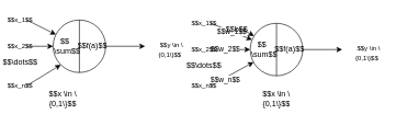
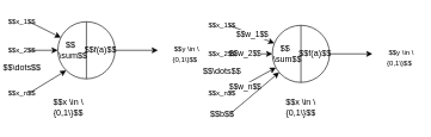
  <mxCell id="0" />
  <mxCell id="1" parent="0" />
  <mxCell id="2" style="edgeStyle=none;rounded=0;orthogonalLoop=1;jettySize=auto;html=1;exitX=1;exitY=0.5;exitDx=0;exitDy=0;entryX=0;entryY=0.25;entryDx=0;entryDy=0;" edge="1" parent="1" source="3" target="4"><mxGeometry relative="1" as="geometry" /></mxCell>
  <mxCell id="3" value="" style="ellipse;whiteSpace=wrap;html=1;aspect=fixed;" vertex="1" parent="1"><mxGeometry x="80" y="30" width="80" height="80" as="geometry" /></mxCell>
  <mxCell id="4" value="&lt;font style=&quot;font-size: 10px&quot;&gt;$$y \in \{0,1\}$$&amp;nbsp;&lt;/font&gt;" style="text;html=1;strokeColor=none;fillColor=none;align=right;verticalAlign=middle;whiteSpace=wrap;rounded=0;" vertex="1" parent="1"><mxGeometry x="220" y="65" width="60" height="20" as="geometry" /></mxCell>
  <mxCell id="5" value="$$x \in \{0,1\}$$" style="text;html=1;strokeColor=none;fillColor=none;align=center;verticalAlign=middle;whiteSpace=wrap;rounded=0;" vertex="1" parent="1"><mxGeometry x="60" y="140" width="70" height="20" as="geometry" /></mxCell>
  <mxCell id="6" value="" style="endArrow=none;html=1;exitX=0.5;exitY=1;exitDx=0;exitDy=0;entryX=0.5;entryY=0;entryDx=0;entryDy=0;" edge="1" parent="1" source="3" target="3"><mxGeometry width="50" height="50" relative="1" as="geometry"><mxPoint x="320" y="130" as="sourcePoint" /><mxPoint x="370" y="80" as="targetPoint" /></mxGeometry></mxCell>
  <mxCell id="7" value="$$&amp;nbsp; &amp;nbsp;\sum$$" style="text;html=1;strokeColor=none;fillColor=none;align=center;verticalAlign=middle;whiteSpace=wrap;rounded=0;" vertex="1" parent="1"><mxGeometry x="90" y="57.5" width="20" height="25" as="geometry" /></mxCell>
  <mxCell id="8" value="$$f(a)$$" style="text;html=1;strokeColor=none;fillColor=none;align=center;verticalAlign=middle;whiteSpace=wrap;rounded=0;" vertex="1" parent="1"><mxGeometry x="120" y="60" width="40" height="20" as="geometry" /></mxCell>
  <mxCell id="9" style="edgeStyle=none;rounded=0;orthogonalLoop=1;jettySize=auto;html=1;exitX=1;exitY=0.5;exitDx=0;exitDy=0;entryX=0;entryY=0.25;entryDx=0;entryDy=0;" edge="1" source="10" target="17" parent="1"><mxGeometry relative="1" as="geometry" /></mxCell>
  <mxCell id="10" value="" style="ellipse;whiteSpace=wrap;html=1;aspect=fixed;" vertex="1" parent="1"><mxGeometry x="380" y="35" width="80" height="80" as="geometry" /></mxCell>
  <mxCell id="11" value="$$w_1$$" style="edgeStyle=none;rounded=0;orthogonalLoop=1;jettySize=auto;html=1;exitX=1;exitY=0.5;exitDx=0;exitDy=0;" edge="1" parent="1" source="12" target="10"><mxGeometry relative="1" as="geometry" /></mxCell>
  <mxCell id="12" value="&lt;span style=&quot;font-size: 10px&quot;&gt;$$x_1$$&lt;/span&gt;" style="text;html=1;strokeColor=none;fillColor=none;align=center;verticalAlign=middle;whiteSpace=wrap;rounded=0;labelBackgroundColor=none;" vertex="1" parent="1"><mxGeometry x="300" y="25" width="20" height="20" as="geometry" /></mxCell>
  <mxCell id="13" style="edgeStyle=none;rounded=0;orthogonalLoop=1;jettySize=auto;html=1;exitX=1;exitY=0.5;exitDx=0;exitDy=0;" edge="1" parent="1" source="15" target="10"><mxGeometry relative="1" as="geometry" /></mxCell>
  <mxCell id="14" value="$$w_n$$" style="edgeLabel;html=1;align=center;verticalAlign=middle;resizable=0;points=[];" vertex="1" connectable="0" parent="13"><mxGeometry x="-0.349" y="-2" relative="1" as="geometry"><mxPoint as="offset" /></mxGeometry></mxCell>
  <mxCell id="15" value="&lt;span style=&quot;font-size: 10px&quot;&gt;$$x_n$$&lt;/span&gt;" style="text;html=1;strokeColor=none;fillColor=none;align=center;verticalAlign=middle;whiteSpace=wrap;rounded=0;labelBackgroundColor=none;" vertex="1" parent="1"><mxGeometry x="300" y="120" width="20" height="20" as="geometry" /></mxCell>
  <mxCell id="16" value="$$\dots$$" style="text;html=1;strokeColor=none;fillColor=none;align=center;verticalAlign=middle;whiteSpace=wrap;rounded=0;" vertex="1" parent="1"><mxGeometry x="300" y="90" width="20" height="20" as="geometry" /></mxCell>
  <mxCell id="17" value="&lt;font style=&quot;font-size: 10px&quot;&gt;$$y \in \{0,1\}$$&amp;nbsp;&lt;/font&gt;" style="text;html=1;strokeColor=none;fillColor=none;align=right;verticalAlign=middle;whiteSpace=wrap;rounded=0;" vertex="1" parent="1"><mxGeometry x="520" y="70" width="60" height="20" as="geometry" /></mxCell>
  <mxCell id="18" value="$$x \in \{0,1\}$$" style="text;html=1;strokeColor=none;fillColor=none;align=center;verticalAlign=middle;whiteSpace=wrap;rounded=0;" vertex="1" parent="1"><mxGeometry x="385" y="140" width="70" height="20" as="geometry" /></mxCell>
  <mxCell id="19" value="" style="endArrow=none;html=1;exitX=0.5;exitY=1;exitDx=0;exitDy=0;entryX=0.5;entryY=0;entryDx=0;entryDy=0;" edge="1" source="10" target="10" parent="1"><mxGeometry width="50" height="50" relative="1" as="geometry"><mxPoint x="620" y="135" as="sourcePoint" /><mxPoint x="670" y="85" as="targetPoint" /></mxGeometry></mxCell>
  <mxCell id="20" value="$$&amp;nbsp; &amp;nbsp;\sum$$" style="text;html=1;strokeColor=none;fillColor=none;align=center;verticalAlign=middle;whiteSpace=wrap;rounded=0;" vertex="1" parent="1"><mxGeometry x="390" y="62.5" width="20" height="25" as="geometry" /></mxCell>
  <mxCell id="21" value="$$f(a)$$" style="text;html=1;strokeColor=none;fillColor=none;align=center;verticalAlign=middle;whiteSpace=wrap;rounded=0;" vertex="1" parent="1"><mxGeometry x="420" y="65" width="40" height="20" as="geometry" /></mxCell>
  <mxCell id="22" style="edgeStyle=none;rounded=0;orthogonalLoop=1;jettySize=auto;html=1;exitX=1;exitY=0.5;exitDx=0;exitDy=0;" edge="1" parent="1" source="23" target="10"><mxGeometry relative="1" as="geometry" /></mxCell>
- <mxCell id="23" value="$$b$$" style="text;html=1;strokeColor=none;fillColor=none;align=center;verticalAlign=middle;whiteSpace=wrap;rounded=0;" vertex="1" parent="1"><mxGeometry x="350" y="35" width="20" height="20" as="geometry" /></mxCell>
+ <mxCell id="23" value="$$b$$" style="text;html=1;strokeColor=none;fillColor=none;align=center;verticalAlign=middle;whiteSpace=wrap;rounded=0;" vertex="1" parent="1"><mxGeometry x="300" y="150" width="20" height="20" as="geometry" /></mxCell>
  <mxCell id="24" style="edgeStyle=none;rounded=0;orthogonalLoop=1;jettySize=auto;html=1;exitX=1;exitY=0.5;exitDx=0;exitDy=0;entryX=0;entryY=0.5;entryDx=0;entryDy=0;" edge="1" parent="1" source="26" target="10"><mxGeometry relative="1" as="geometry" /></mxCell>
  <mxCell id="25" value="$$w_2$$" style="edgeLabel;html=1;align=center;verticalAlign=middle;resizable=0;points=[];" vertex="1" connectable="0" parent="24"><mxGeometry x="-0.297" y="1" relative="1" as="geometry"><mxPoint as="offset" /></mxGeometry></mxCell>
  <mxCell id="26" value="&lt;span style=&quot;font-size: 10px&quot;&gt;$$x_2$$&lt;/span&gt;" style="text;html=1;strokeColor=none;fillColor=none;align=center;verticalAlign=middle;whiteSpace=wrap;rounded=0;labelBackgroundColor=none;" vertex="1" parent="1"><mxGeometry x="300" y="65" width="20" height="20" as="geometry" /></mxCell>
  <mxCell id="27" style="edgeStyle=none;rounded=0;orthogonalLoop=1;jettySize=auto;html=1;exitX=1;exitY=0.5;exitDx=0;exitDy=0;" edge="1" parent="1" source="28" target="3"><mxGeometry relative="1" as="geometry" /></mxCell>
  <mxCell id="28" value="&lt;span style=&quot;font-size: 10px&quot;&gt;$$x_1$$&lt;/span&gt;" style="text;html=1;strokeColor=none;fillColor=none;align=center;verticalAlign=middle;whiteSpace=wrap;rounded=0;labelBackgroundColor=none;" vertex="1" parent="1"><mxGeometry y="20" width="20" height="20" as="geometry" x="20" /></mxCell>
  <mxCell id="29" style="edgeStyle=none;rounded=0;orthogonalLoop=1;jettySize=auto;html=1;exitX=1;exitY=0.5;exitDx=0;exitDy=0;entryX=0;entryY=1;entryDx=0;entryDy=0;" edge="1" parent="1" source="30" target="3"><mxGeometry relative="1" as="geometry" /></mxCell>
  <mxCell id="30" value="&lt;span style=&quot;font-size: 10px&quot;&gt;$$x_n$$&lt;/span&gt;" style="text;html=1;strokeColor=none;fillColor=none;align=center;verticalAlign=middle;whiteSpace=wrap;rounded=0;labelBackgroundColor=none;" vertex="1" parent="1"><mxGeometry y="120" width="20" height="20" as="geometry" x="20" /></mxCell>
  <mxCell id="31" value="$$\dots$$" style="text;html=1;strokeColor=none;fillColor=none;align=center;verticalAlign=middle;whiteSpace=wrap;rounded=0;" vertex="1" parent="1"><mxGeometry y="85" width="20" height="20" as="geometry" x="20" /></mxCell>
  <mxCell id="32" style="edgeStyle=none;rounded=0;orthogonalLoop=1;jettySize=auto;html=1;exitX=1;exitY=0.5;exitDx=0;exitDy=0;entryX=0;entryY=0.5;entryDx=0;entryDy=0;" edge="1" parent="1" source="33" target="3"><mxGeometry relative="1" as="geometry" /></mxCell>
  <mxCell id="33" value="&lt;span style=&quot;font-size: 10px&quot;&gt;$$x_2$$&lt;/span&gt;" style="text;html=1;strokeColor=none;fillColor=none;align=center;verticalAlign=middle;whiteSpace=wrap;rounded=0;labelBackgroundColor=none;" vertex="1" parent="1"><mxGeometry y="60" width="20" height="20" as="geometry" x="20" /></mxCell>
